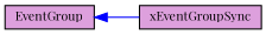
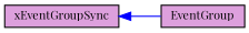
  digraph {
    rankdir=LR
    fontname="Playfair Display"
    node [color=black fillcolor=plum fontname="Playfair Display" fontsize=10 shape=record style=filled]
    n1 [fontcolor=black height=0.2 label=xEventGroupSync width=0.4]
    n2 [height=0.2 label=EventGroup width=0.4]
-   n2 -> n1 [color=blue dir=back fontname="Playfair Display" fontsize=10 labelfontname=Helvetica labelfontsize=10 shape=plaintext style=solid]
+   n1 -> n2 [color=blue dir=back fontname="Playfair Display" fontsize=10 labelfontname=Helvetica labelfontsize=10 shape=plaintext style=solid]
  }
